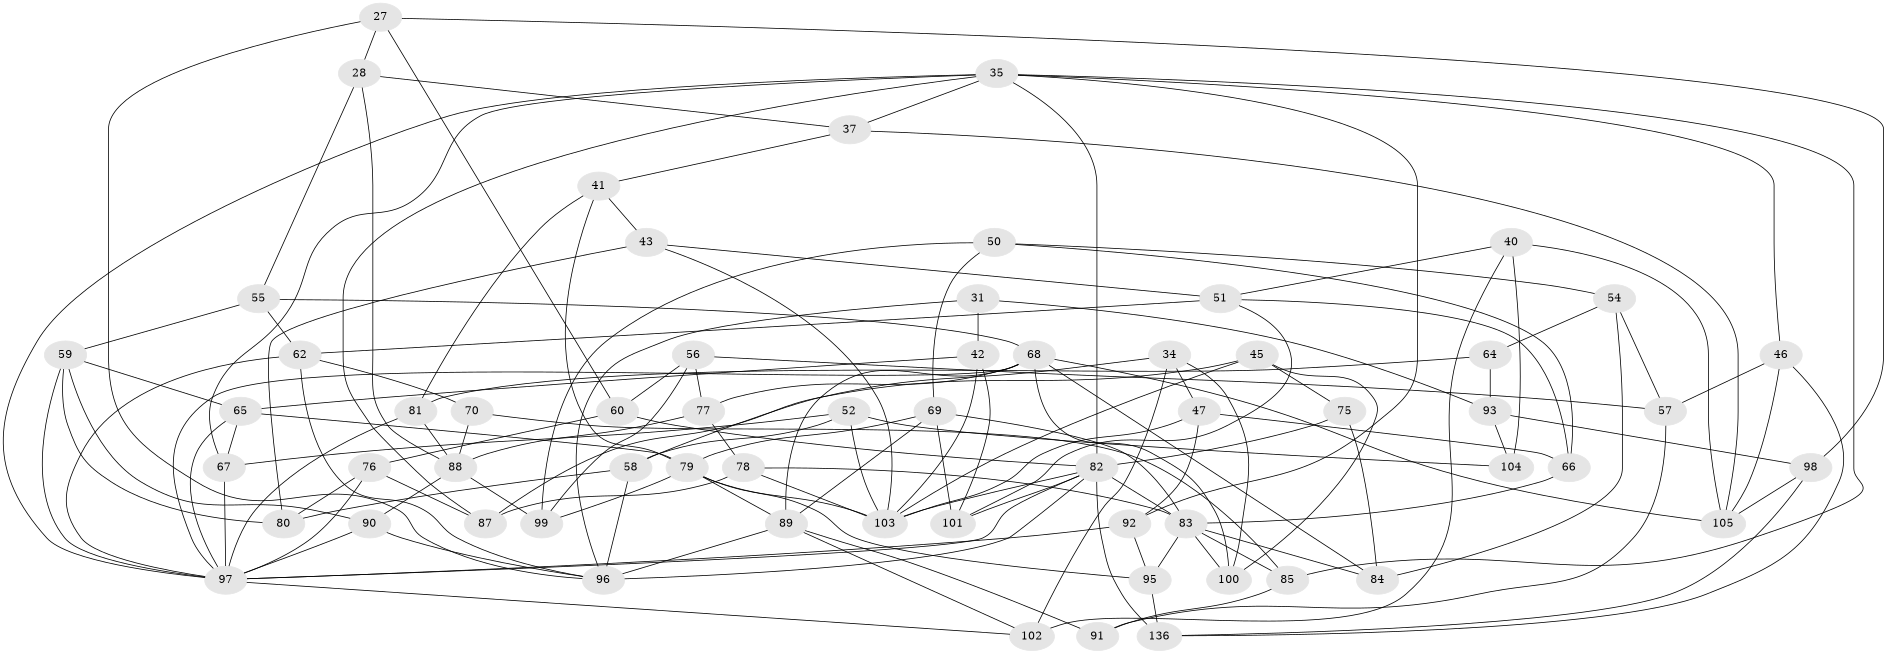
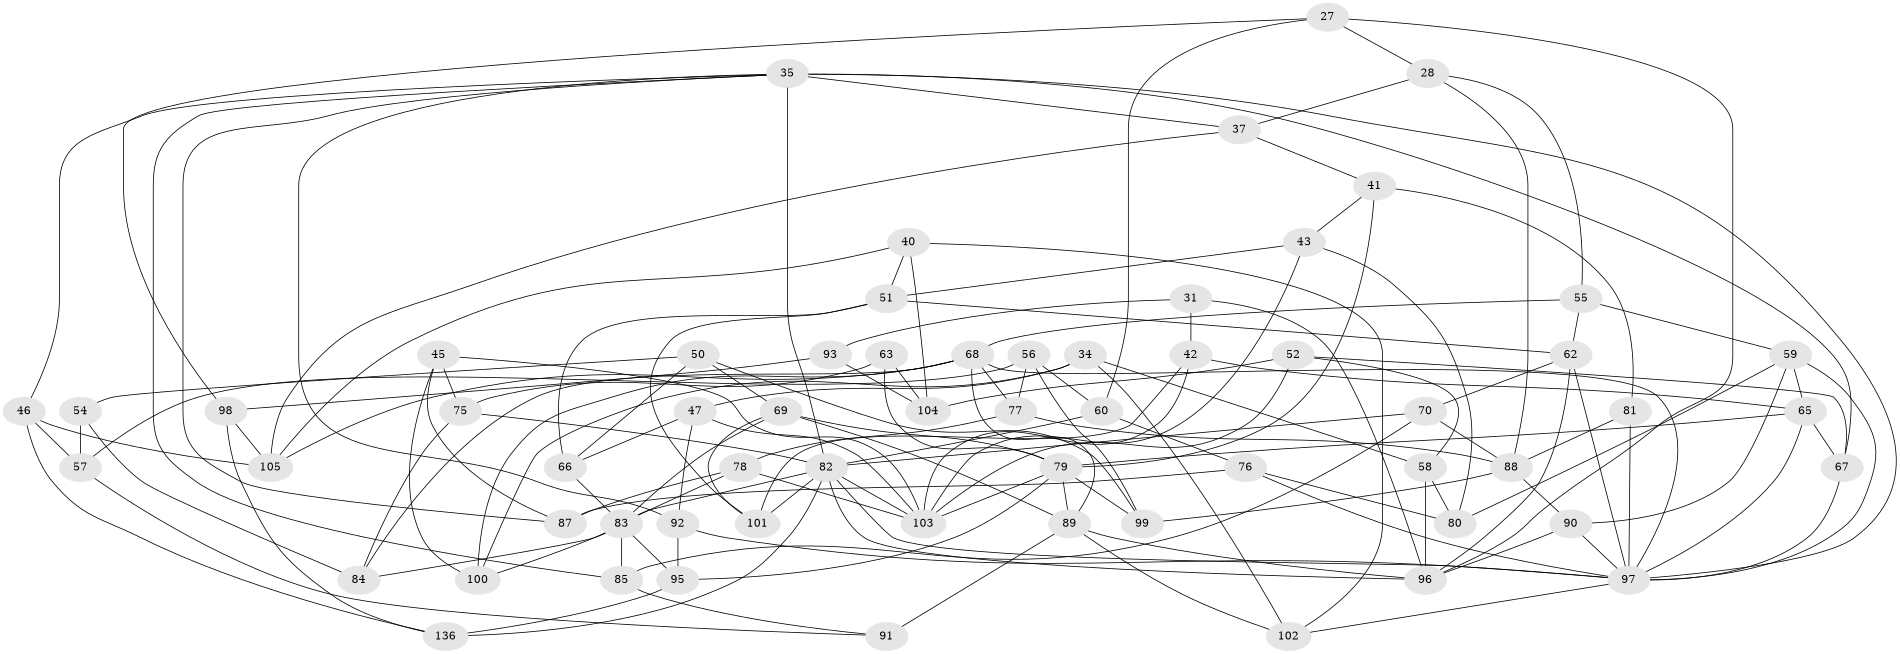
  graph {
    node [color=gray90 style=filled]
    28 [super="+10"]
    37 [super="+23"]
    55
    88 [super="+7+49"]
    27
    60
    96 [super="+1+15+86"]
    98
    82 [super="+73"]
    76
    105 [super="+94"]
    n12 [label=136]
    41
    62 [super="+29"]
    59 [super="+22"]
    68 [super="+5+9"]
    99
    90 [super="+36"]
    31
    42
    93
    65 [super="+6"]
    101
    103 [super="+8+61"]
    104
    34
    47
    58
    100
    102
    92
    66
    80
    35 [super="+17+33"]
    46
    67
    85
    87
    97 [super="+53"]
    57
    83 [super="+16+21"]
    91
    95
    43
    79 [super="+44+72"]
    81
    51 [super="+18"]
    40
    89 [super="+24+74"]
    45
    75
    84
    50
    54
    69 [super="+32"]
-   64
    70
    52
    77
    56
    78 [super="+30"]
+   63
    28 -- 37 [weight=2]
    28 -- 55
    28 -- 88 [weight=2]
    37 -- 105
    37 -- 41
    55 -- 62
    55 -- 59
    55 -- 68
    88 -- 99
    88 -- 90 [weight=2]
    27 -- 28
    27 -- 60
    27 -- 96
    27 -- 98
    60 -- 82
    60 -- 76
    98 -- 105
    98 -- n12
    82 -- 96 [weight=2]
    82 -- n12
    82 -- 101
    82 -- 103 [weight=2]
    82 -- 97 [weight=2]
    82 -- 83
    76 -- 80
    76 -- 87
    76 -- 97
    41 -- 43
    41 -- 79
    41 -- 81
    62 -- 96
    62 -- 97
    62 -- 70
    59 -- 90
    59 -- 65 [weight=2]
    59 -- 80
    59 -- 97
    68 -- 105 [weight=2]
    68 -- 100
    68 -- 97 [weight=2]
    68 -- 89 [weight=2]
    68 -- 84
    68 -- 77
    90 -- 96 [weight=2]
    90 -- 97
    31 -- 96
    31 -- 42
    31 -- 93
    42 -- 65
    42 -- 101
    42 -- 103
    93 -- 98
    93 -- 104
    65 -- 67
    65 -- 97
    65 -- 79
    34 -- 47
    34 -- 58
    34 -- 100
    34 -- 102
    47 -- 103
    47 -- 92
    47 -- 66
    58 -- 96
    58 -- 80
    92 -- 97
    92 -- 95
    66 -- 83
    35 -- 37 [weight=2]
    35 -- 82 [weight=2]
    35 -- 92
    35 -- 46
    35 -- 67
    35 -- 85
    35 -- 87
    35 -- 97
    46 -- 105
    46 -- n12
    46 -- 57
    67 -- 97
    85 -- 91
    97 -- 102
    57 -- 91
    83 -- 100
    83 -- 85
    83 -- 95
    83 -- 84
    95 -- n12
    43 -- 103
    43 -- 80
    43 -- 51
    79 -- 99
    79 -- 103 [weight=2]
    79 -- 95
    79 -- 89 [weight=2]
    81 -- 88
    81 -- 97
    51 -- 62 [weight=2]
    51 -- 101
    51 -- 66
    40 -- 105
    40 -- 104
    40 -- 102
    40 -- 51
    89 -- 96 [weight=2]
    89 -- 102
    89 -- 91 [weight=2]
    45 -- 103
    45 -- 100
    45 -- 87
    45 -- 75
    75 -- 82
    75 -- 84
    50 -- 99
    50 -- 66
    50 -- 54
    50 -- 69
    54 -- 57
    54 -- 84
-   54 -- 64
    69 -- 101
    69 -- 83
    69 -- 79 [weight=2]
    69 -- 89
-   64 -- 93
-   64 -- 81
    70 -- 88
+   70 -- 82
    70 -- 85
    52 -- 103
    52 -- 104
    52 -- 58
    52 -- 67
    77 -- 88
    77 -- 78
    56 -- 60
    56 -- 99
    56 -- 57
    56 -- 77
    78 -- 103
    78 -- 87
    78 -- 83
+   63 -- 104
+   63 -- 79 [weight=2]
+   63 -- 75
  }
